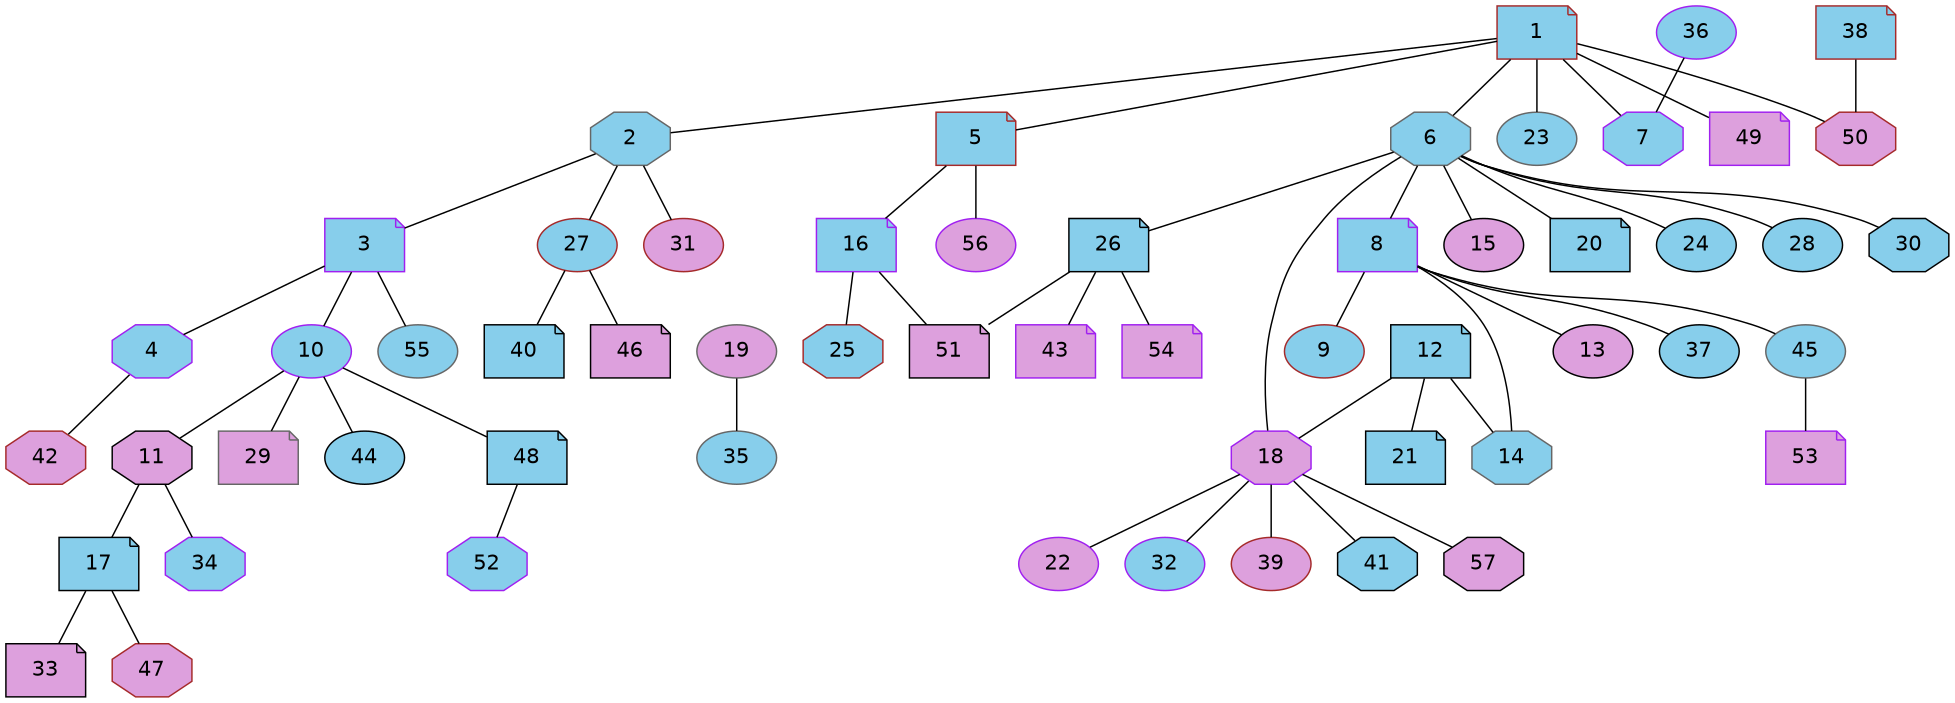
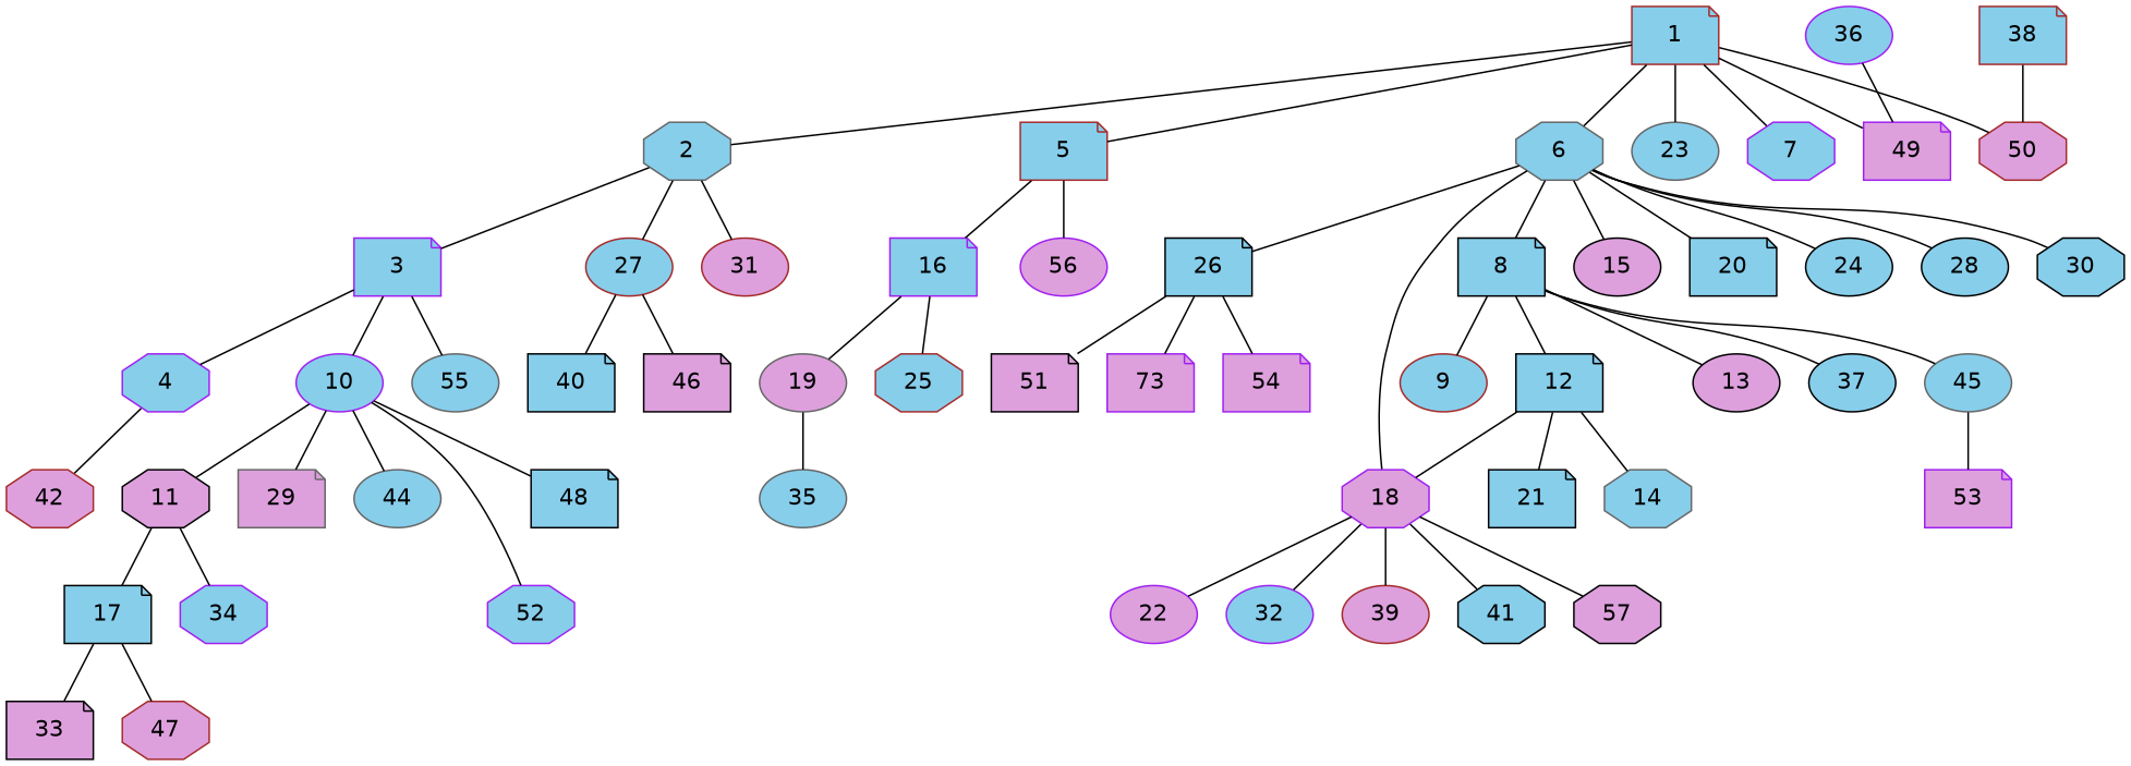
  graph {
    fontname="DejaVu Sans"
    node [color=black fillcolor=skyblue fontname="DejaVu Sans" shape=note style=filled]
    edge [fontname="DejaVu Sans"]
    1 [color=brown]
    2 [color=gray40 shape=octagon]
    5 [color=brown]
    6 [color=gray40 shape=octagon]
    7 [color=purple shape=octagon]
    23 [color=gray40 shape=ellipse]
    49 [color=purple fillcolor=plum]
    50 [color=brown fillcolor=plum shape=octagon]
    3 [color=purple]
    27 [color=brown shape=ellipse]
    31 [color=brown fillcolor=plum shape=ellipse]
    16 [color=purple]
    56 [color=purple fillcolor=plum shape=ellipse]
-   8 [color=purple]
+   8
    15 [fillcolor=plum shape=ellipse]
    18 [color=purple fillcolor=plum shape=octagon]
    20
    24 [shape=ellipse]
    26
    28 [shape=ellipse]
    30 [shape=octagon]
    38 [color=brown]
    4 [color=purple shape=octagon]
    10 [color=purple shape=ellipse]
    55 [color=gray40 shape=ellipse]
    40
    46 [fillcolor=plum]
    42 [color=brown fillcolor=plum shape=octagon]
    11 [fillcolor=plum shape=octagon]
    29 [color=gray40 fillcolor=plum]
-   44 [shape=ellipse]
+   44 [color=gray40 shape=ellipse]
    48
    52 [color=purple shape=octagon]
    19 [color=gray40 fillcolor=plum shape=ellipse]
    25 [color=brown shape=octagon]
    9 [color=brown shape=ellipse]
    12
    13 [fillcolor=plum shape=ellipse]
    37 [shape=ellipse]
    45 [color=gray40 shape=ellipse]
    22 [color=purple fillcolor=plum shape=ellipse]
    32 [color=purple shape=ellipse]
    39 [color=brown fillcolor=plum shape=ellipse]
    41 [shape=octagon]
    57 [fillcolor=plum shape=octagon]
-   43 [color=purple fillcolor=plum]
+   43 [color=purple fillcolor=plum label=73]
    51 [fillcolor=plum]
    54 [color=purple fillcolor=plum]
    14 [color=gray40 shape=octagon]
    21
    53 [color=purple fillcolor=plum]
    17
    34 [color=purple shape=octagon]
    33 [fillcolor=plum]
    47 [color=brown fillcolor=plum shape=octagon]
    36 [color=purple shape=ellipse]
    35 [color=gray40 shape=ellipse]
    1 -- 2
    1 -- 5
    1 -- 6
    1 -- 7
    1 -- 23
    1 -- 49
    1 -- 50
    2 -- 3
    2 -- 27
    2 -- 31
    5 -- 16
    5 -- 56
    6 -- 8
    6 -- 15
    6 -- 18
    6 -- 20
    6 -- 24
    6 -- 26
    6 -- 28
    6 -- 30
    3 -- 4
    3 -- 10
    3 -- 55
    27 -- 40
    27 -- 46
-   16 -- 51
+   16 -- 19
    16 -- 25
    8 -- 9
-   8 -- 14
+   8 -- 12
    8 -- 13
    8 -- 37
    8 -- 45
    18 -- 22
    18 -- 32
    18 -- 39
    18 -- 41
    18 -- 57
    26 -- 43
    26 -- 51
    26 -- 54
    38 -- 50
    4 -- 42
    10 -- 11
    10 -- 29
    10 -- 44
    10 -- 48
-   48 -- 52
+   10 -- 52
    11 -- 17
    11 -- 34
    19 -- 35
    12 -- 18
    12 -- 14
    12 -- 21
    45 -- 53
    17 -- 33
    17 -- 47
-   36 -- 7
+   36 -- 49
  }
